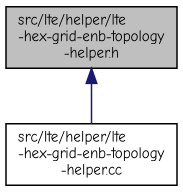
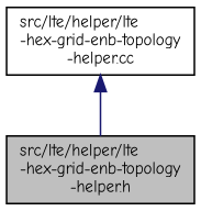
  digraph {
    fontname="Comic Neue"
    node [color=black fontname="Comic Neue" fontsize=10 shape=record style=filled]
    n1 [fillcolor=grey75 fontcolor=black height=0.2 label="src/lte/helper/lte\l-hex-grid-enb-topology\l-helper.h" width=0.4]
    n2 [fillcolor=white height=0.2 label="src/lte/helper/lte\l-hex-grid-enb-topology\l-helper.cc" width=0.4]
-   n1 -> n2 [color=midnightblue dir=back fontname="Comic Neue" fontsize=10 labelfontname=Helvetica labelfontsize=10 style=solid]
+   n2 -> n1 [color=midnightblue dir=back fontname="Comic Neue" fontsize=10 labelfontname=Helvetica labelfontsize=10 style=solid]
  }
